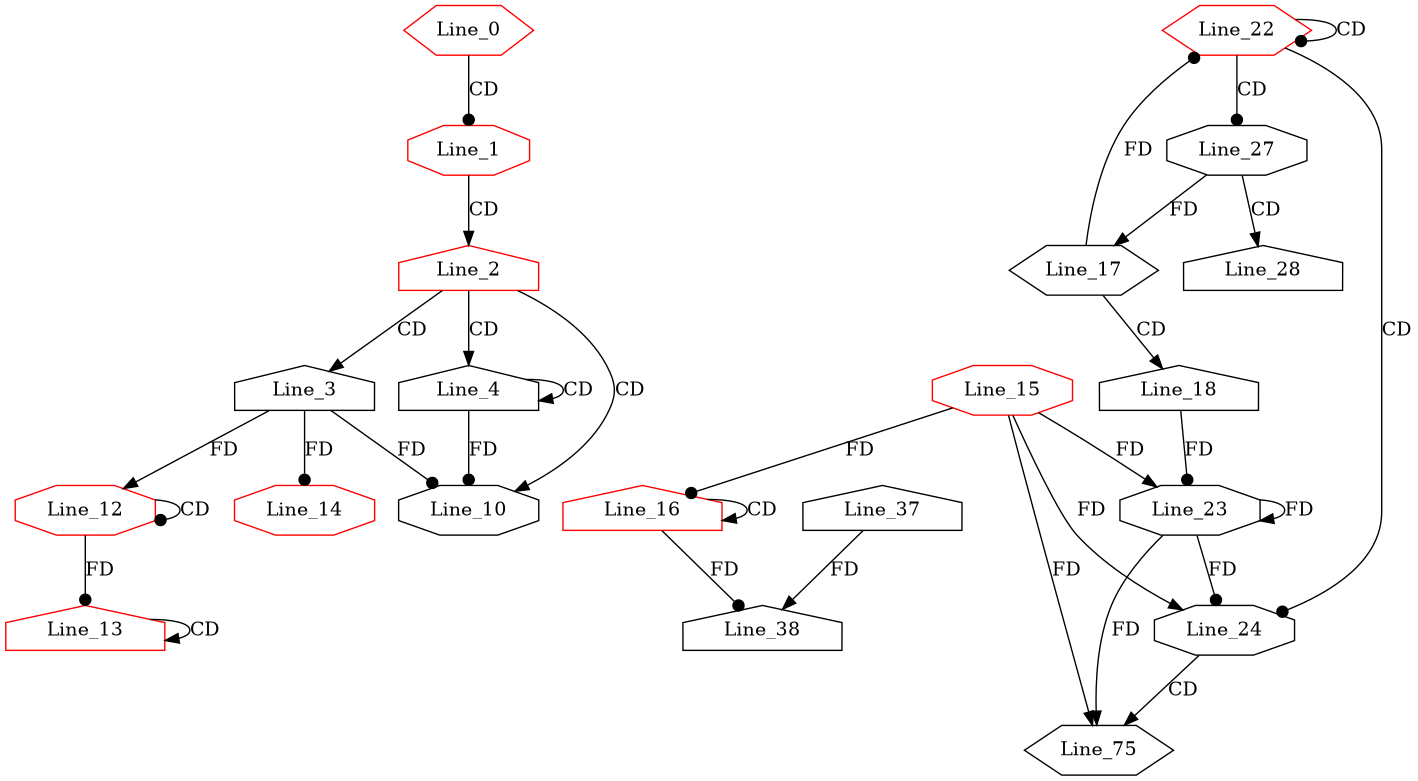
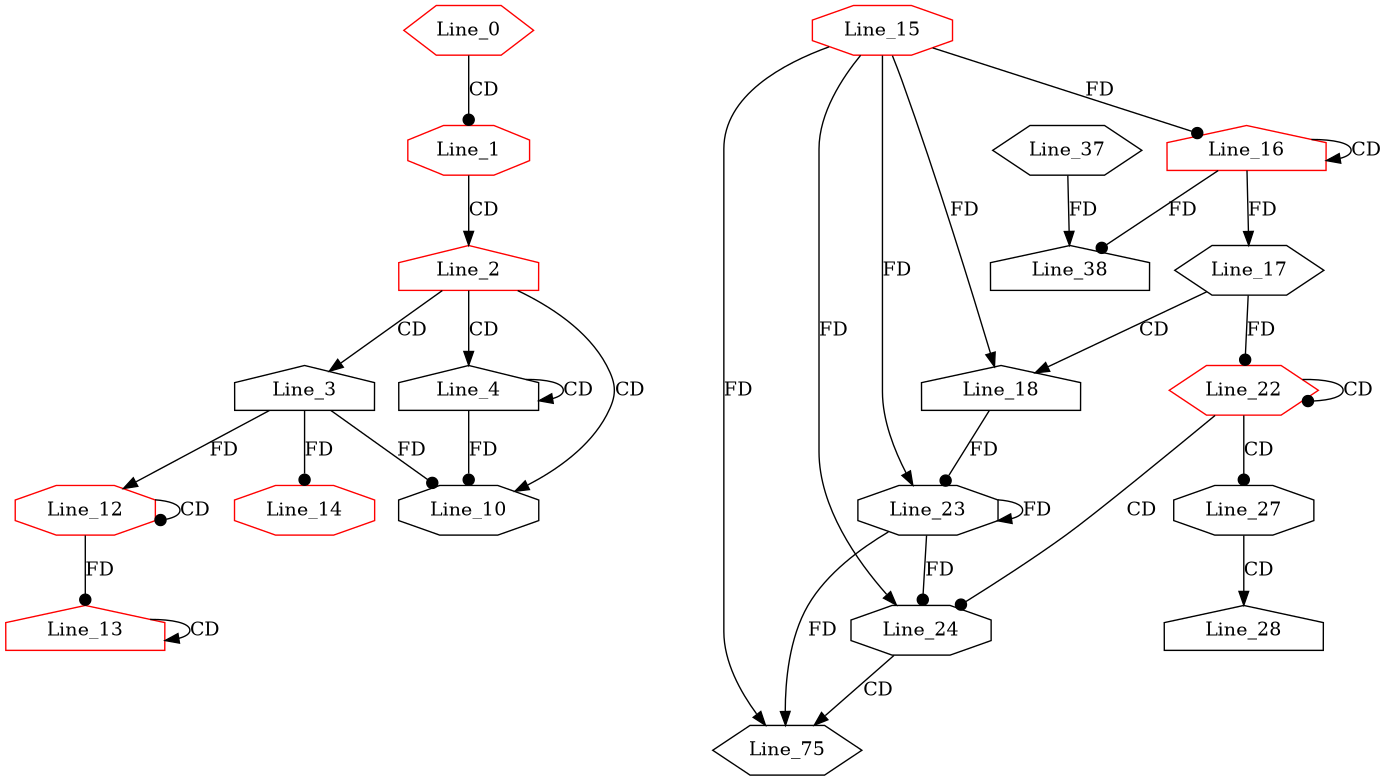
  digraph {
    node [color=black shape=octagon]
    edge [arrowhead=normal]
    Line_0 [color=red shape=hexagon]
    Line_1 [color=red]
    Line_2 [color=red shape=house]
    Line_3 [shape=house]
    Line_4 [shape=house]
    Line_10
    Line_12 [color=red]
    Line_14 [color=red]
    Line_13 [color=red shape=house]
    Line_16 [color=red shape=house]
    Line_17 [shape=hexagon]
    Line_38 [shape=house]
    Line_18 [shape=house]
    Line_22 [color=red shape=hexagon]
    Line_15 [color=red]
    Line_23
    Line_24
    n18 [label=Line_75 shape=hexagon]
    Line_27
    Line_28 [shape=house]
-   Line_37 [shape=house]
+   Line_37 [shape=hexagon]
    Line_0 -> Line_1 [arrowhead=dot label=CD]
    Line_1 -> Line_2 [label=CD]
    Line_2 -> Line_3 [label=CD]
    Line_2 -> Line_4 [label=CD]
    Line_2 -> Line_10 [label=CD]
    Line_3 -> Line_10 [arrowhead=dot label=FD]
    Line_3 -> Line_12 [label=FD]
    Line_3 -> Line_14 [arrowhead=dot label=FD]
    Line_4 -> Line_4 [label=CD]
    Line_4 -> Line_10 [arrowhead=dot label=FD]
    Line_12 -> Line_12 [arrowhead=dot label=CD]
    Line_12 -> Line_13 [arrowhead=dot label=FD]
    Line_13 -> Line_13 [label=CD]
    Line_16 -> Line_16 [label=CD]
-   Line_27 -> Line_17 [label=FD]
+   Line_16 -> Line_17 [label=FD]
    Line_16 -> Line_38 [arrowhead=dot label=FD]
    Line_17 -> Line_18 [label=CD]
    Line_17 -> Line_22 [arrowhead=dot label=FD]
    Line_18 -> Line_23 [arrowhead=dot label=FD]
    Line_22 -> Line_22 [arrowhead=dot label=CD]
    Line_22 -> Line_24 [arrowhead=dot label=CD]
    Line_22 -> Line_27 [arrowhead=dot label=CD]
    Line_15 -> Line_16 [arrowhead=dot label=FD]
+   Line_15 -> Line_18 [label=FD]
    Line_15 -> Line_23 [label=FD]
    Line_15 -> Line_24 [label=FD]
    Line_15 -> n18 [label=FD]
    Line_23 -> Line_23 [label=FD]
    Line_23 -> Line_24 [arrowhead=dot label=FD]
    Line_23 -> n18 [label=FD]
    Line_24 -> n18 [label=CD]
    Line_27 -> Line_28 [label=CD]
    Line_37 -> Line_38 [label=FD]
  }
